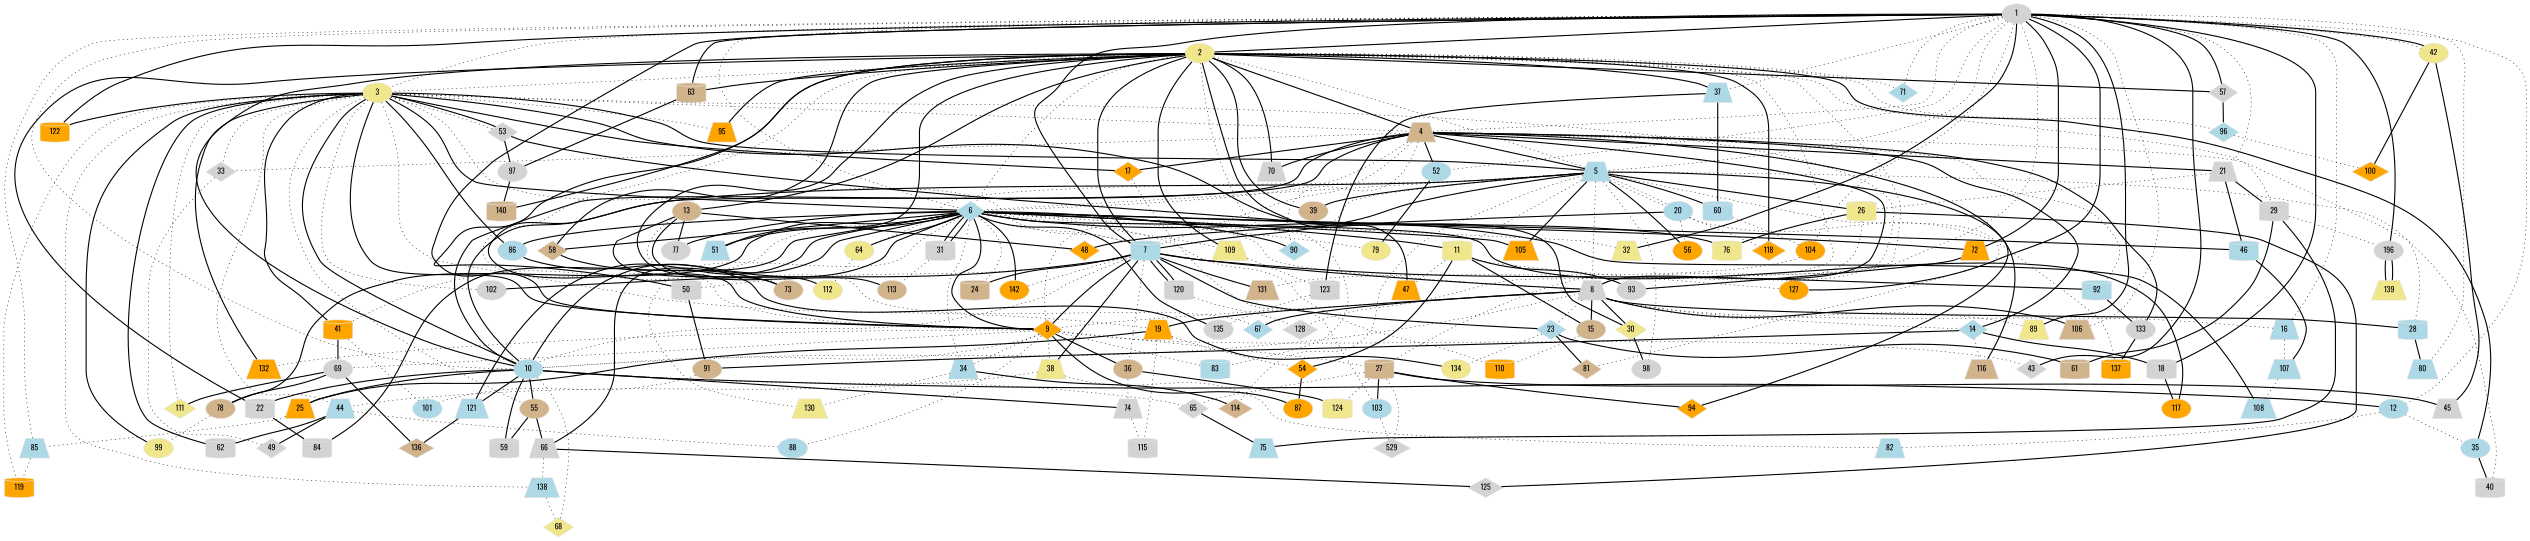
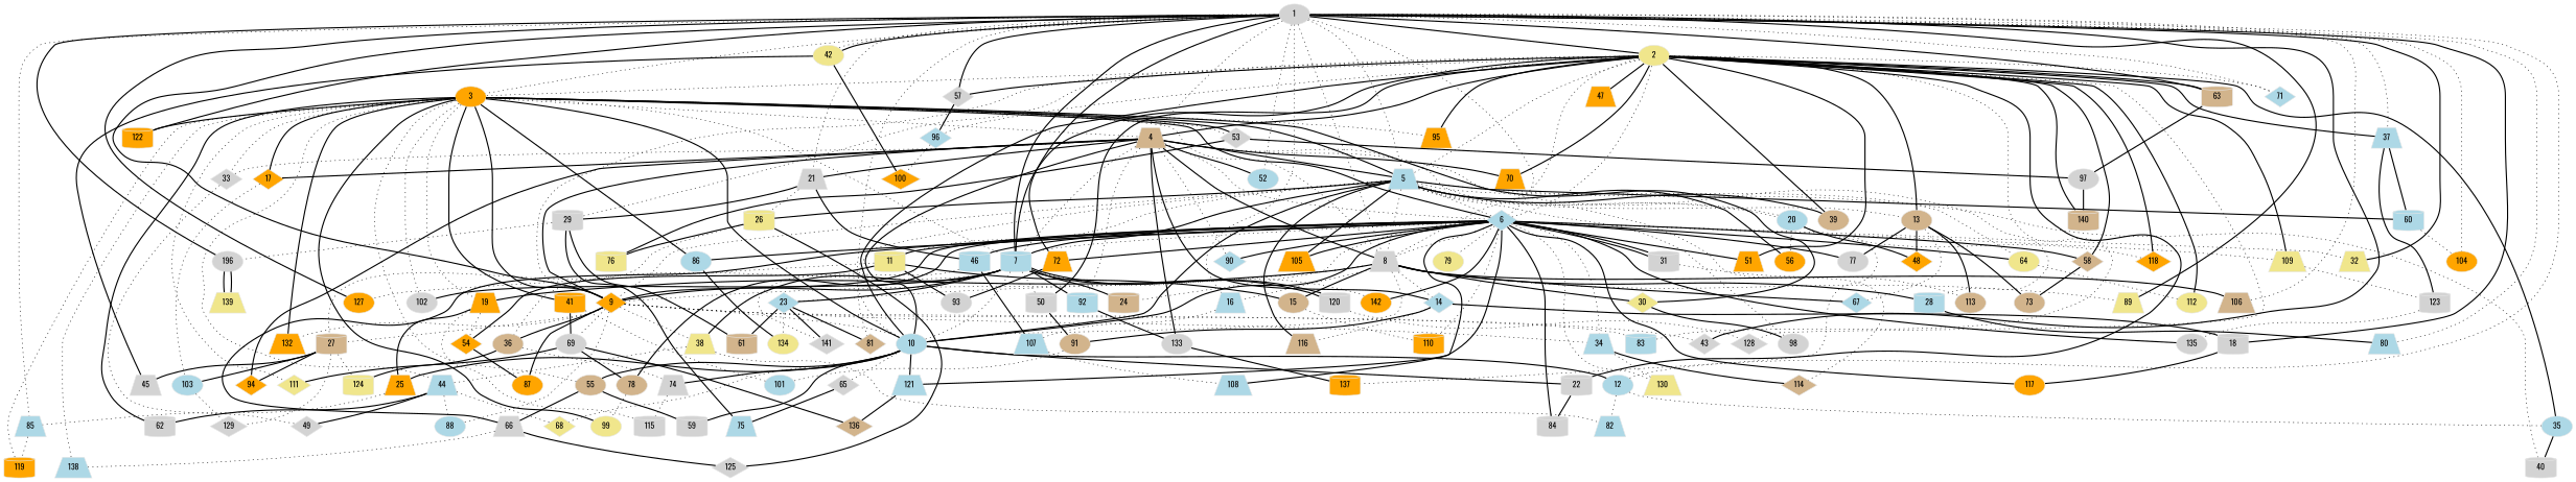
  graph {
    fontname=Oswald
    node [color=gray90 fillcolor=lightgrey fontname=Oswald shape=ellipse style=filled]
    edge [fontname=Oswald style=bold]
    2 [fillcolor=khaki]
    1
-   3 [fillcolor=khaki]
+   3 [fillcolor=orange]
    4 [fillcolor=tan shape=trapezium]
    5 [fillcolor=lightblue shape=trapezium]
    6 [fillcolor=lightblue shape=diamond]
    7 [fillcolor=lightblue shape=cylinder]
    8 [shape=trapezium]
    9 [fillcolor=orange shape=diamond]
    10 [fillcolor=lightblue]
    12 [fillcolor=lightblue]
    16 [fillcolor=lightblue shape=trapezium]
    18 [shape=cylinder]
    21 [shape=trapezium]
    32 [fillcolor=khaki shape=trapezium]
    37 [fillcolor=lightblue shape=trapezium]
    42 [fillcolor=khaki]
    43 [shape=diamond]
    52 [fillcolor=lightblue]
    57 [shape=diamond]
    63 [fillcolor=tan shape=cylinder]
    71 [fillcolor=lightblue shape=diamond]
    72 [fillcolor=orange shape=trapezium]
    80 [fillcolor=lightblue shape=trapezium]
    85 [fillcolor=lightblue shape=trapezium]
    89 [fillcolor=khaki shape=trapezium]
    104 [fillcolor=orange]
    106 [fillcolor=tan shape=trapezium]
    122 [fillcolor=orange shape=cylinder]
    n30 [label=196]
    127 [fillcolor=orange]
    13 [fillcolor=tan]
    22 [shape=cylinder]
    29 [shape=cylinder]
    35 [fillcolor=lightblue]
    39 [fillcolor=tan]
    47 [fillcolor=orange shape=trapezium]
    50 [shape=cylinder]
-   51 [fillcolor=lightblue shape=trapezium]
+   51 [fillcolor=orange shape=trapezium]
    58 [fillcolor=tan shape=diamond]
-   70 [shape=trapezium]
+   70 [fillcolor=orange shape=trapezium]
    83 [fillcolor=lightblue shape=cylinder]
    95 [fillcolor=orange shape=trapezium]
    96 [fillcolor=lightblue shape=diamond]
    109 [fillcolor=khaki shape=trapezium]
    112 [fillcolor=khaki]
    118 [fillcolor=orange shape=diamond]
    128 [shape=diamond]
    140 [fillcolor=tan shape=cylinder]
    17 [fillcolor=orange shape=diamond]
    19 [fillcolor=orange shape=trapezium]
    30 [fillcolor=khaki shape=diamond]
    33 [shape=diamond]
    41 [fillcolor=orange shape=cylinder]
    44 [fillcolor=lightblue shape=trapezium]
    53 [shape=diamond]
    55 [fillcolor=tan]
    62 [shape=cylinder]
    86 [fillcolor=lightblue]
    99 [fillcolor=khaki]
    102
    111 [fillcolor=khaki shape=diamond]
    119 [fillcolor=orange shape=cylinder]
    132 [fillcolor=orange shape=trapezium]
    138 [fillcolor=lightblue shape=trapezium]
    14 [fillcolor=lightblue shape=diamond]
    28 [fillcolor=lightblue shape=cylinder]
    90 [fillcolor=lightblue shape=diamond]
    92 [fillcolor=lightblue shape=cylinder]
    94 [fillcolor=orange shape=diamond]
    133
    11 [fillcolor=khaki shape=cylinder]
    20 [fillcolor=lightblue]
    26 [fillcolor=khaki shape=cylinder]
    40 [shape=cylinder]
    56 [fillcolor=orange]
    60 [fillcolor=lightblue shape=cylinder]
    64 [fillcolor=khaki]
    81 [fillcolor=tan shape=diamond]
    98
    105 [fillcolor=orange shape=trapezium]
    114 [fillcolor=tan shape=diamond]
    116 [fillcolor=tan shape=trapezium]
    24 [fillcolor=tan shape=cylinder]
    31 [shape=cylinder]
    34 [fillcolor=lightblue shape=trapezium]
    46 [fillcolor=lightblue shape=cylinder]
    66 [shape=trapezium]
    77
    78 [fillcolor=tan]
    79 [fillcolor=khaki]
    84 [shape=cylinder]
    108 [fillcolor=lightblue shape=trapezium]
    110 [fillcolor=orange shape=cylinder]
    117 [fillcolor=orange]
    121 [fillcolor=lightblue shape=trapezium]
    130 [fillcolor=khaki shape=trapezium]
    135
    142 [fillcolor=orange]
    23 [fillcolor=lightblue shape=diamond]
    36 [fillcolor=tan]
    38 [fillcolor=khaki shape=trapezium]
    120 [shape=cylinder]
-   131 [fillcolor=tan shape=trapezium]
    15 [fillcolor=tan]
    67 [fillcolor=lightblue shape=diamond]
    27 [fillcolor=tan shape=cylinder]
    69
    87 [fillcolor=orange]
    88 [fillcolor=lightblue]
    25 [fillcolor=orange shape=trapezium]
    59 [shape=cylinder]
    65 [shape=diamond]
    68 [fillcolor=khaki shape=diamond]
    74 [shape=trapezium]
    82 [fillcolor=lightblue shape=trapezium]
    107 [fillcolor=lightblue shape=trapezium]
    123 [shape=cylinder]
    45 [shape=trapezium]
    100 [fillcolor=orange shape=diamond]
    97
    93
    139 [fillcolor=khaki shape=trapezium]
    48 [fillcolor=orange shape=diamond]
    73 [fillcolor=tan]
    113 [fillcolor=tan]
    61 [fillcolor=tan shape=cylinder]
    75 [fillcolor=lightblue shape=trapezium]
    91 [fillcolor=tan]
    103 [fillcolor=lightblue]
    54 [fillcolor=orange shape=diamond]
    115 [shape=cylinder]
    49 [shape=diamond]
    101 [fillcolor=lightblue]
    76 [fillcolor=khaki shape=cylinder]
    134 [fillcolor=khaki]
    137 [fillcolor=orange shape=cylinder]
    125 [shape=diamond]
+   141 [shape=diamond]
    136 [fillcolor=tan shape=diamond]
    124 [fillcolor=khaki shape=cylinder]
-   129 [shape=diamond label=529]
+   129 [shape=diamond]
    2 -- 3 [style=dotted]
    2 -- 4
    2 -- 5 [style=dotted]
    2 -- 6 [style=dotted]
    2 -- 7
    2 -- 8 [style=dotted]
    2 -- 9 [style=dotted]
    2 -- 10
    2 -- 37
    2 -- 57
    2 -- 63
    2 -- 71 [style=dotted]
    2 -- 13
    2 -- 22
    2 -- 29 [style=dotted]
    2 -- 35
    2 -- 39
    2 -- 47
    2 -- 50
    2 -- 51
    2 -- 58
    2 -- 70
    2 -- 83 [style=dotted]
    2 -- 95
    2 -- 96 [style=dotted]
    2 -- 109
    2 -- 112
    2 -- 118
    2 -- 128 [style=dotted]
    2 -- 140
    1 -- 2
    1 -- 3 [style=dotted]
    1 -- 4 [style=dotted]
    1 -- 5 [style=dotted]
    1 -- 6 [style=dotted]
    1 -- 7
    1 -- 8 [style=dotted]
    1 -- 9
    1 -- 10 [style=dotted]
    1 -- 12 [style=dotted]
    1 -- 16 [style=dotted]
    1 -- 18
    1 -- 21 [style=dotted]
    1 -- 32
    1 -- 37 [style=dotted]
    1 -- 42 [style=dotted]
    1 -- 42
    1 -- 43
    1 -- 52 [style=dotted]
    1 -- 57
    1 -- 63
    1 -- 71 [style=dotted]
    1 -- 72
    1 -- 80 [style=dotted]
    1 -- 85 [style=dotted]
    1 -- 89
    1 -- 104 [style=dotted]
    1 -- 106 [style=dotted]
    1 -- 122
    1 -- n30
    1 -- 127
    3 -- 4 [style=dotted]
    3 -- 5
    3 -- 6
    3 -- 7 [style=dotted]
    3 -- 8 [style=dotted]
    3 -- 9
    3 -- 10
    3 -- 122
    3 -- 95 [style=dotted]
    3 -- 17
    3 -- 19 [style=dotted]
    3 -- 30
    3 -- 33 [style=dotted]
    3 -- 41
    3 -- 44 [style=dotted]
    3 -- 53 [style=dotted]
    3 -- 53
    3 -- 55 [style=dotted]
    3 -- 62
    3 -- 86
    3 -- 99
    3 -- 102 [style=dotted]
    3 -- 111 [style=dotted]
    3 -- 119 [style=dotted]
    3 -- 132
    3 -- 138 [style=dotted]
    4 -- 5
    4 -- 6 [style=dotted]
    4 -- 7 [style=dotted]
    4 -- 8
    4 -- 9
    4 -- 10
    4 -- 21
    4 -- 52
+   4 -- 13 [style=dotted]
    4 -- 70
    4 -- 17
    4 -- 33 [style=dotted]
    4 -- 14
    4 -- 28 [style=dotted]
    4 -- 90 [style=dotted]
    4 -- 92 [style=dotted]
    4 -- 94
    4 -- 133
    5 -- 6 [style=dotted]
    5 -- 7
    5 -- 8 [style=dotted]
    5 -- 9 [style=dotted]
    5 -- 10
    5 -- 39
    5 -- 11 [style=dotted]
    5 -- 20 [style=dotted]
    5 -- 20 [style=dotted]
    5 -- 26
    5 -- 40 [style=dotted]
    5 -- 56
    5 -- 60
    5 -- 64 [style=dotted]
    5 -- 81 [style=dotted]
    5 -- 98 [style=dotted]
    5 -- 105
    5 -- 114 [style=dotted]
    5 -- 116
    6 -- 7 [style=dotted]
    6 -- 8 [style=dotted]
    6 -- 9
    6 -- 10
    6 -- 32 [style=dotted]
    6 -- 72
    6 -- 51
    6 -- 58
    6 -- 109 [style=dotted]
-   6 -- 41 [style=dotted]
    6 -- 86
    6 -- 90
    6 -- 11
    6 -- 64
    6 -- 105
    6 -- 24 [style=dotted]
    6 -- 31
    6 -- 31
    6 -- 34 [style=dotted]
    6 -- 46
    6 -- 66
    6 -- 77
    6 -- 78
    6 -- 79 [style=dotted]
    6 -- 84
    6 -- 108
    6 -- 110 [style=dotted]
    6 -- 117
    6 -- 121
    6 -- 130 [style=dotted]
    6 -- 135
    6 -- 142
-   7 -- 8
    7 -- 9
    7 -- 10 [style=dotted]
    7 -- 50 [style=dotted]
    7 -- 102
    7 -- 92
    7 -- 24
    7 -- 142 [style=dotted]
    7 -- 23
    7 -- 36 [style=dotted]
    7 -- 38
    7 -- 120
    7 -- 120
-   7 -- 131
    8 -- 9 [style=dotted]
    8 -- 10 [style=dotted]
    8 -- 16 [style=dotted]
    8 -- 89 [style=dotted]
    8 -- 106
    8 -- 19
    8 -- 30
    8 -- 14 [style=dotted]
    8 -- 28
    8 -- 23 [style=dotted]
    8 -- 15
    8 -- 67
    9 -- 10 [style=dotted]
    9 -- 43 [style=dotted]
    9 -- 83 [style=dotted]
    9 -- 132 [style=dotted]
    9 -- 34 [style=dotted]
    9 -- 36
    9 -- 38 [style=dotted]
    9 -- 27 [style=dotted]
    9 -- 69 [style=dotted]
    9 -- 87
    9 -- 88 [style=dotted]
    10 -- 12
    10 -- 22
    10 -- 55
    10 -- 121
    10 -- 25
    10 -- 59
    10 -- 65 [style=dotted]
    10 -- 68 [style=dotted]
    10 -- 74
    12 -- 35 [style=dotted]
    12 -- 82 [style=dotted]
    16 -- 107 [style=dotted]
    18 -- 117
    21 -- 29
    21 -- 26 [style=dotted]
    21 -- 46
    37 -- 60
    37 -- 123
    42 -- 45
    42 -- 100
-   52 -- 79
    57 -- 96
    63 -- 97
    72 -- 93
    85 -- 119 [style=dotted]
-   104 -- 131 [style=dotted]
    n30 -- 139
    n30 -- 139
    13 -- 77
    13 -- 67 [style=dotted]
    13 -- 48
    13 -- 73
    13 -- 113
    22 -- 84
    29 -- n30 [style=dotted]
    29 -- 61
    29 -- 75
    35 -- 40
    50 -- 91
    58 -- 73
    96 -- 100 [style=dotted]
    109 -- 123 [style=dotted]
    17 -- 103 [style=dotted]
    19 -- 25
    19 -- 54 [style=dotted]
    19 -- 115 [style=dotted]
    30 -- 98
    33 -- 49 [style=dotted]
    41 -- 69
    41 -- 101 [style=dotted]
    44 -- 62
    44 -- 88 [style=dotted]
-   138 -- 68 [style=dotted]
+   44 -- 68 [style=dotted]
    44 -- 49
    53 -- 97
    53 -- 76
    55 -- 66
    55 -- 59
    86 -- 134
    14 -- 18
    14 -- 116 [style=dotted]
    14 -- 91
    28 -- 80
    92 -- 133
    133 -- 137
    11 -- 127 [style=dotted]
-   11 -- 47 [style=dotted]
    11 -- 15
    11 -- 93
    11 -- 54
    20 -- 118 [style=dotted]
    20 -- 56 [style=dotted]
    20 -- 48
    20 -- 137 [style=dotted]
    26 -- 27 [style=dotted]
    26 -- 76
    26 -- 125
    60 -- 104 [style=dotted]
    64 -- 112 [style=dotted]
    31 -- 113 [style=dotted]
    34 -- 114
    34 -- 130 [style=dotted]
    46 -- 107
+   46 -- 141 [style=dotted]
    66 -- 138 [style=dotted]
    66 -- 125
    78 -- 99 [style=dotted]
    121 -- 136
    23 -- 81
    23 -- 61
    23 -- 134 [style=dotted]
+   23 -- 141
    36 -- 74 [style=dotted]
    36 -- 124
    38 -- 44 [style=dotted]
    38 -- 82 [style=dotted]
    120 -- 128 [style=dotted]
    15 -- 110 [style=dotted]
    27 -- 94
-   27 -- 65 [style=dotted]
    27 -- 45
    27 -- 103
    27 -- 124 [style=dotted]
    27 -- 129 [style=dotted]
    69 -- 111
    69 -- 78
    69 -- 136
    25 -- 85 [style=dotted]
    65 -- 75
    74 -- 115 [style=dotted]
    107 -- 108 [style=dotted]
    123 -- 135 [style=dotted]
    97 -- 140
    91 -- 101 [style=dotted]
    103 -- 129 [style=dotted]
    54 -- 87
  }
